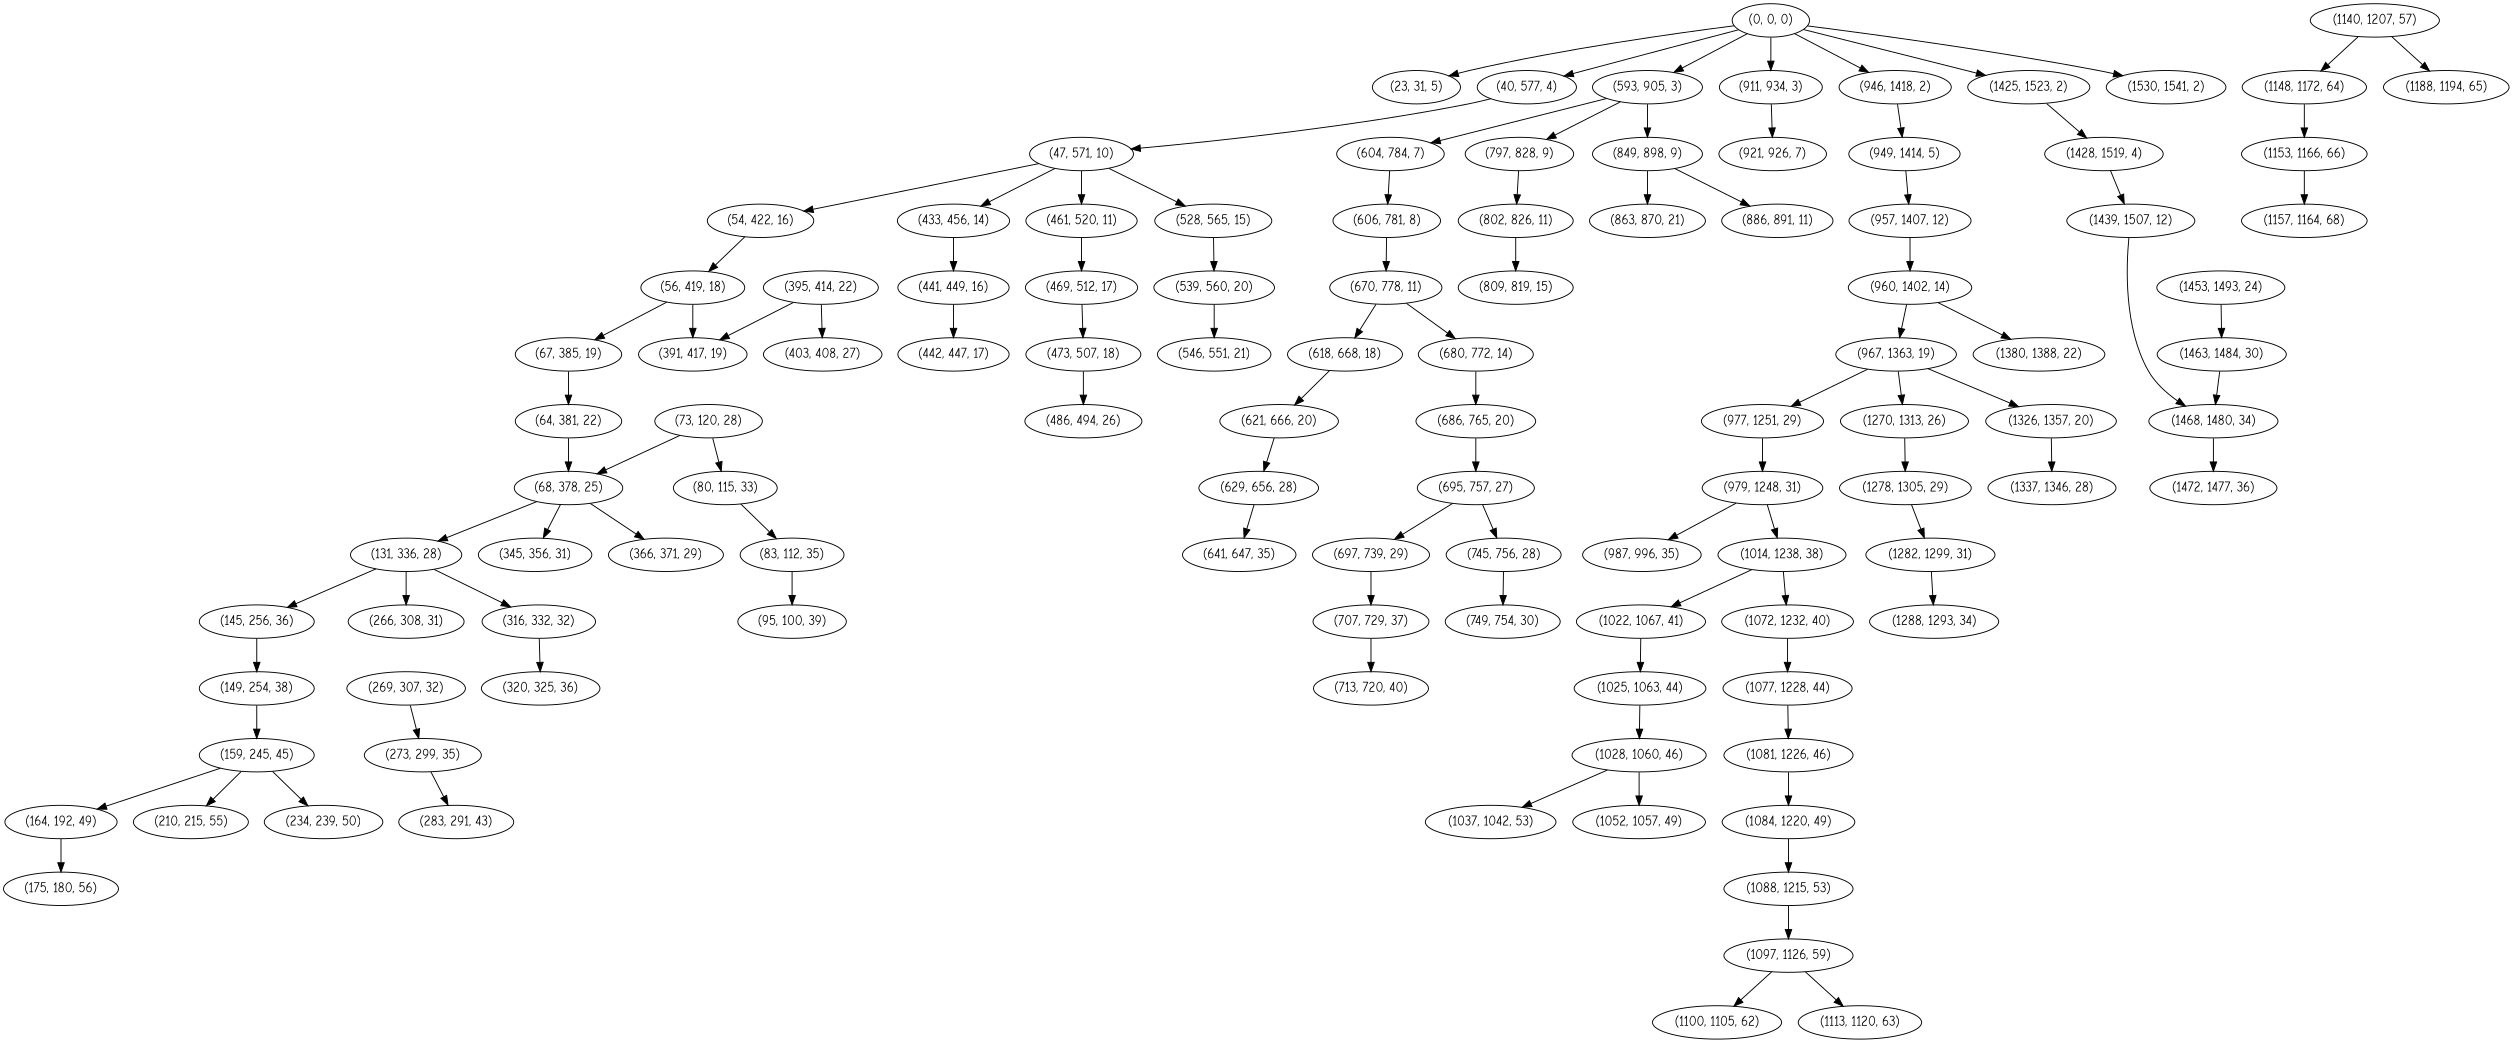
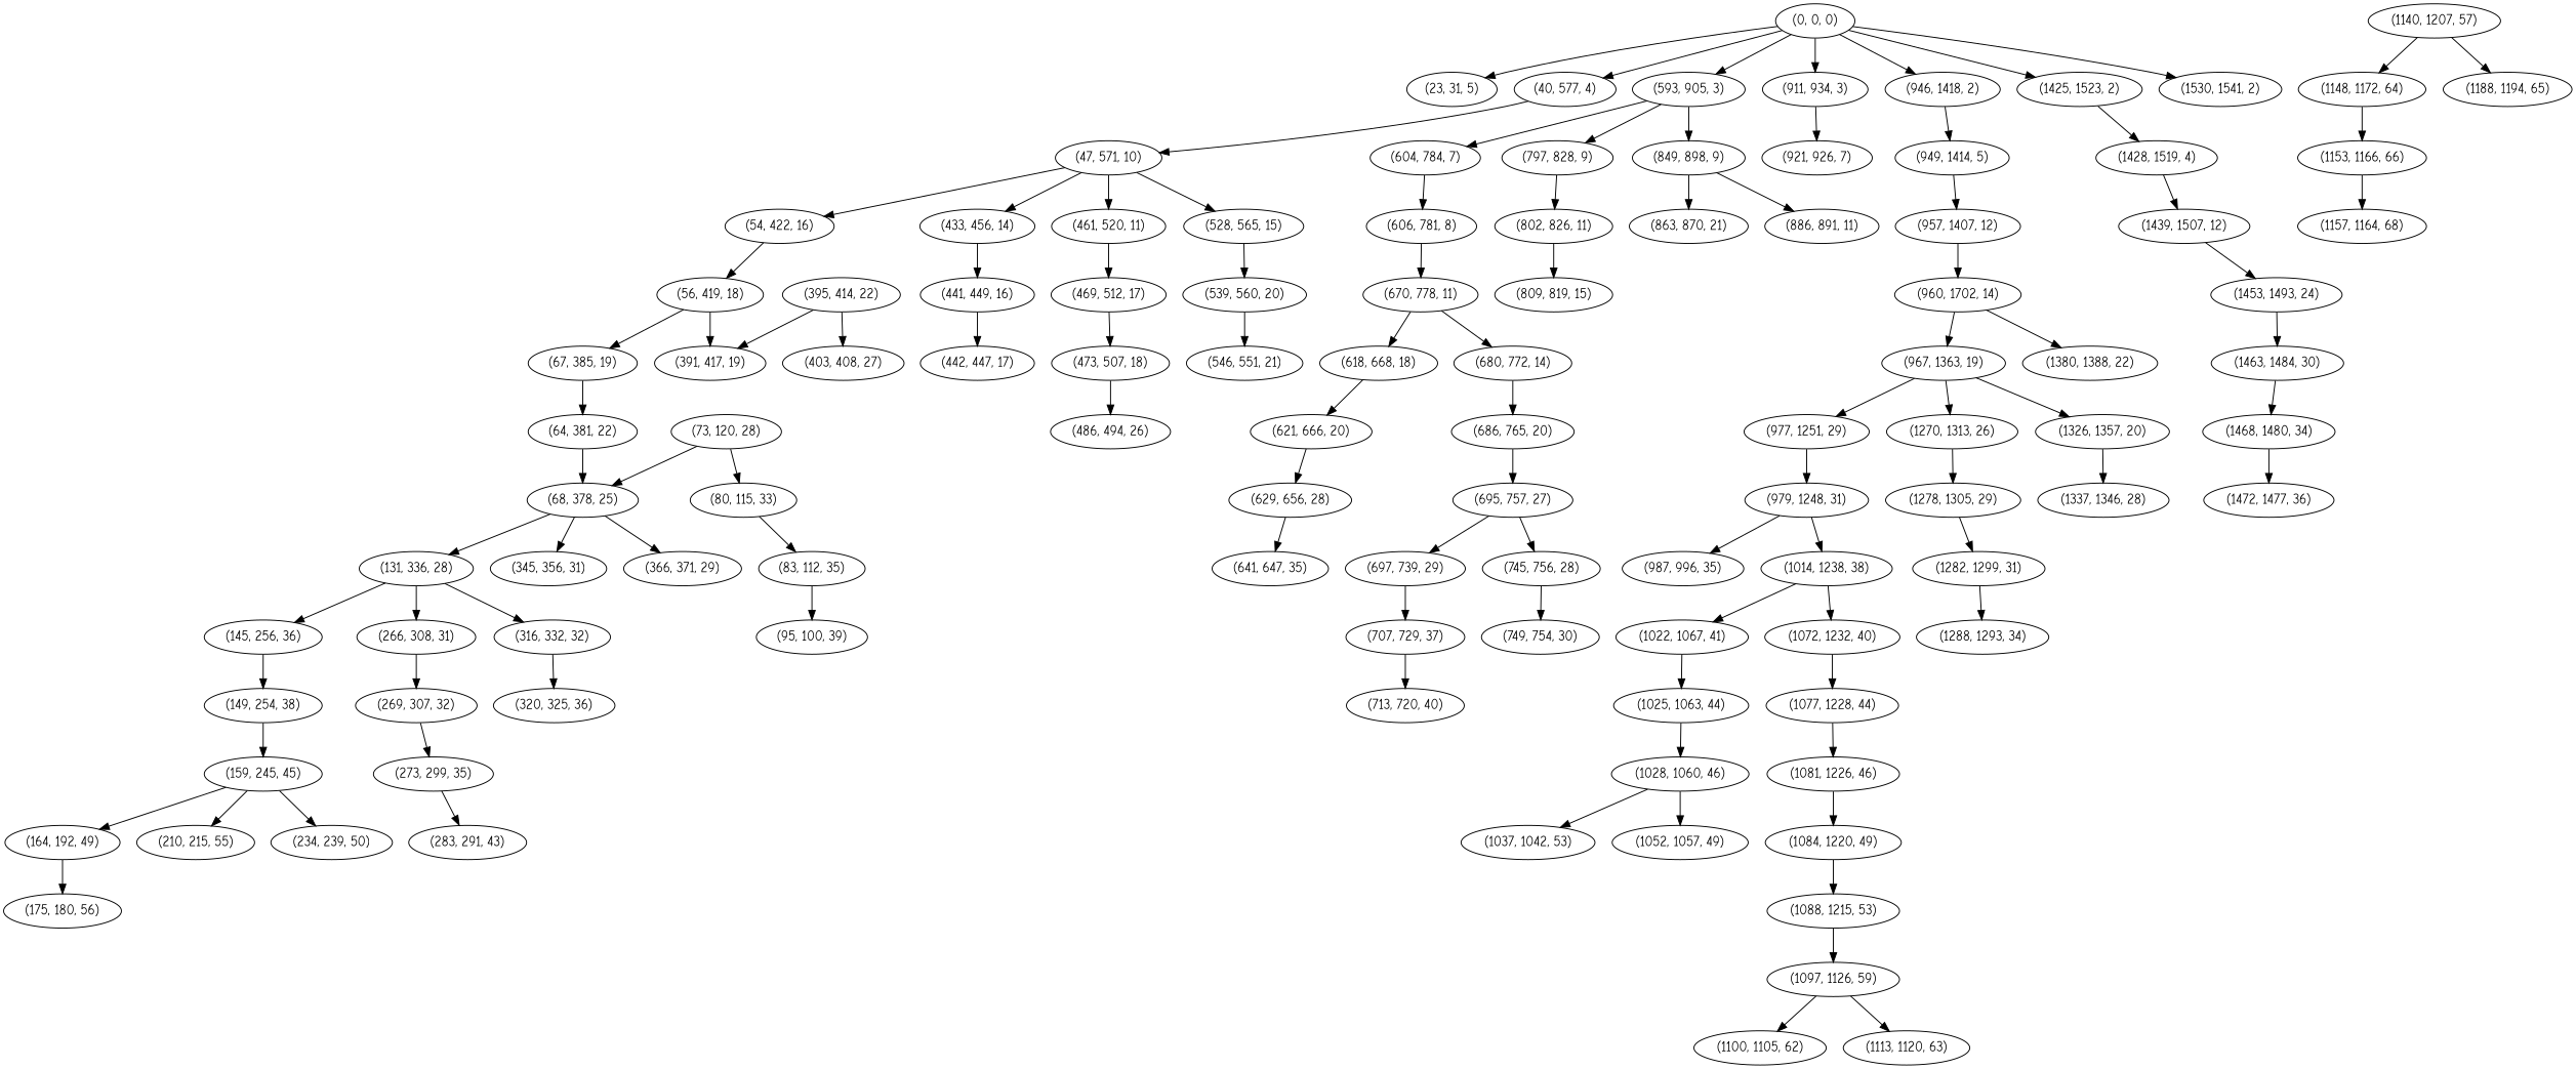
  digraph {
    fontname="Comic Neue"
    node [fontname="Comic Neue"]
    edge [fontname="Comic Neue"]
    "(0, 0, 0)"
    "(23, 31, 5)"
    "(40, 577, 4)"
    "(593, 905, 3)"
    "(911, 934, 3)"
    "(946, 1418, 2)"
    "(1425, 1523, 2)"
    "(1530, 1541, 2)"
    "(47, 571, 10)"
    "(604, 784, 7)"
    "(797, 828, 9)"
    "(849, 898, 9)"
    "(921, 926, 7)"
    "(949, 1414, 5)"
    "(1428, 1519, 4)"
    "(54, 422, 16)"
    "(433, 456, 14)"
    "(461, 520, 11)"
    "(528, 565, 15)"
    "(56, 419, 18)"
    "(441, 449, 16)"
    "(469, 512, 17)"
    "(539, 560, 20)"
    n24 [label="(67, 385, 19)"]
    "(391, 417, 19)"
    "(64, 381, 22)"
    "(68, 378, 25)"
    "(131, 336, 28)"
    "(345, 356, 31)"
    "(366, 371, 29)"
    "(73, 120, 28)"
    "(80, 115, 33)"
    "(145, 256, 36)"
    "(266, 308, 31)"
    "(316, 332, 32)"
    "(83, 112, 35)"
    "(95, 100, 39)"
    "(149, 254, 38)"
    "(269, 307, 32)"
    "(320, 325, 36)"
    "(159, 245, 45)"
    "(164, 192, 49)"
    "(210, 215, 55)"
    "(234, 239, 50)"
    "(175, 180, 56)"
    "(273, 299, 35)"
    "(283, 291, 43)"
    "(395, 414, 22)"
    "(403, 408, 27)"
    "(442, 447, 17)"
    "(473, 507, 18)"
    "(486, 494, 26)"
    n53 [label="(546, 551, 21)"]
    "(606, 781, 8)"
    "(802, 826, 11)"
    "(863, 870, 21)"
    "(886, 891, 11)"
    n58 [label="(670, 778, 11)"]
    "(618, 668, 18)"
    "(680, 772, 14)"
    "(621, 666, 20)"
    "(686, 765, 20)"
    "(629, 656, 28)"
    "(641, 647, 35)"
    "(695, 757, 27)"
    "(697, 739, 29)"
    "(745, 756, 28)"
    "(707, 729, 37)"
    "(749, 754, 30)"
    "(713, 720, 40)"
    "(809, 819, 15)"
    "(957, 1407, 12)"
-   "(960, 1402, 14)"
+   "(960, 1402, 14)" [label="(960, 1702, 14)"]
    "(967, 1363, 19)"
    "(1380, 1388, 22)"
    "(977, 1251, 29)"
    "(1270, 1313, 26)"
    "(1326, 1357, 20)"
    "(979, 1248, 31)"
    "(1278, 1305, 29)"
    "(1337, 1346, 28)"
    "(987, 996, 35)"
    "(1014, 1238, 38)"
    "(1022, 1067, 41)"
    "(1072, 1232, 40)"
    "(1025, 1063, 44)"
    "(1077, 1228, 44)"
    "(1028, 1060, 46)"
    "(1037, 1042, 53)"
    "(1052, 1057, 49)"
    "(1081, 1226, 46)"
    "(1084, 1220, 49)"
    "(1088, 1215, 53)"
    "(1097, 1126, 59)"
    "(1100, 1105, 62)"
    "(1113, 1120, 63)"
    "(1140, 1207, 57)"
    "(1148, 1172, 64)"
    "(1188, 1194, 65)"
    "(1153, 1166, 66)"
    "(1157, 1164, 68)"
    "(1282, 1299, 31)"
    "(1288, 1293, 34)"
    "(1439, 1507, 12)"
    "(1453, 1493, 24)"
    "(1463, 1484, 30)"
    "(1468, 1480, 34)"
    "(1472, 1477, 36)"
    "(0, 0, 0)" -> "(23, 31, 5)"
    "(0, 0, 0)" -> "(40, 577, 4)"
    "(0, 0, 0)" -> "(593, 905, 3)"
    "(0, 0, 0)" -> "(911, 934, 3)"
    "(0, 0, 0)" -> "(946, 1418, 2)"
    "(0, 0, 0)" -> "(1425, 1523, 2)"
    "(0, 0, 0)" -> "(1530, 1541, 2)"
    "(40, 577, 4)" -> "(47, 571, 10)"
    "(593, 905, 3)" -> "(604, 784, 7)"
    "(593, 905, 3)" -> "(797, 828, 9)"
    "(593, 905, 3)" -> "(849, 898, 9)"
    "(911, 934, 3)" -> "(921, 926, 7)"
    "(946, 1418, 2)" -> "(949, 1414, 5)"
    "(1425, 1523, 2)" -> "(1428, 1519, 4)"
    "(47, 571, 10)" -> "(54, 422, 16)"
    "(47, 571, 10)" -> "(433, 456, 14)"
    "(47, 571, 10)" -> "(461, 520, 11)"
    "(47, 571, 10)" -> "(528, 565, 15)"
    "(604, 784, 7)" -> "(606, 781, 8)"
    "(797, 828, 9)" -> "(802, 826, 11)"
    "(849, 898, 9)" -> "(863, 870, 21)"
    "(849, 898, 9)" -> "(886, 891, 11)"
    "(949, 1414, 5)" -> "(957, 1407, 12)"
    "(1428, 1519, 4)" -> "(1439, 1507, 12)"
    "(54, 422, 16)" -> "(56, 419, 18)"
    "(433, 456, 14)" -> "(441, 449, 16)"
    "(461, 520, 11)" -> "(469, 512, 17)"
    "(528, 565, 15)" -> "(539, 560, 20)"
    "(56, 419, 18)" -> n24
    "(56, 419, 18)" -> "(391, 417, 19)"
    "(441, 449, 16)" -> "(442, 447, 17)"
    "(469, 512, 17)" -> "(473, 507, 18)"
    "(539, 560, 20)" -> n53
    n24 -> "(64, 381, 22)"
    "(64, 381, 22)" -> "(68, 378, 25)"
    "(68, 378, 25)" -> "(131, 336, 28)"
    "(68, 378, 25)" -> "(345, 356, 31)"
    "(68, 378, 25)" -> "(366, 371, 29)"
    "(131, 336, 28)" -> "(145, 256, 36)"
    "(131, 336, 28)" -> "(266, 308, 31)"
    "(131, 336, 28)" -> "(316, 332, 32)"
    "(73, 120, 28)" -> "(68, 378, 25)"
    "(73, 120, 28)" -> "(80, 115, 33)"
    "(80, 115, 33)" -> "(83, 112, 35)"
    "(145, 256, 36)" -> "(149, 254, 38)"
+   "(266, 308, 31)" -> "(269, 307, 32)"
    "(316, 332, 32)" -> "(320, 325, 36)"
    "(83, 112, 35)" -> "(95, 100, 39)"
    "(149, 254, 38)" -> "(159, 245, 45)"
    "(269, 307, 32)" -> "(273, 299, 35)"
    "(159, 245, 45)" -> "(164, 192, 49)"
    "(159, 245, 45)" -> "(210, 215, 55)"
    "(159, 245, 45)" -> "(234, 239, 50)"
    "(164, 192, 49)" -> "(175, 180, 56)"
    "(273, 299, 35)" -> "(283, 291, 43)"
    "(395, 414, 22)" -> "(391, 417, 19)"
    "(395, 414, 22)" -> "(403, 408, 27)"
    "(473, 507, 18)" -> "(486, 494, 26)"
    "(606, 781, 8)" -> n58
    "(802, 826, 11)" -> "(809, 819, 15)"
    n58 -> "(618, 668, 18)"
    n58 -> "(680, 772, 14)"
    "(618, 668, 18)" -> "(621, 666, 20)"
    "(680, 772, 14)" -> "(686, 765, 20)"
    "(621, 666, 20)" -> "(629, 656, 28)"
    "(686, 765, 20)" -> "(695, 757, 27)"
    "(629, 656, 28)" -> "(641, 647, 35)"
    "(695, 757, 27)" -> "(697, 739, 29)"
    "(695, 757, 27)" -> "(745, 756, 28)"
    "(697, 739, 29)" -> "(707, 729, 37)"
    "(745, 756, 28)" -> "(749, 754, 30)"
    "(707, 729, 37)" -> "(713, 720, 40)"
    "(957, 1407, 12)" -> "(960, 1402, 14)"
    "(960, 1402, 14)" -> "(967, 1363, 19)"
    "(960, 1402, 14)" -> "(1380, 1388, 22)"
    "(967, 1363, 19)" -> "(977, 1251, 29)"
    "(967, 1363, 19)" -> "(1270, 1313, 26)"
    "(967, 1363, 19)" -> "(1326, 1357, 20)"
    "(977, 1251, 29)" -> "(979, 1248, 31)"
    "(1270, 1313, 26)" -> "(1278, 1305, 29)"
    "(1326, 1357, 20)" -> "(1337, 1346, 28)"
    "(979, 1248, 31)" -> "(987, 996, 35)"
    "(979, 1248, 31)" -> "(1014, 1238, 38)"
    "(1278, 1305, 29)" -> "(1282, 1299, 31)"
    "(1014, 1238, 38)" -> "(1022, 1067, 41)"
    "(1014, 1238, 38)" -> "(1072, 1232, 40)"
    "(1022, 1067, 41)" -> "(1025, 1063, 44)"
    "(1072, 1232, 40)" -> "(1077, 1228, 44)"
    "(1025, 1063, 44)" -> "(1028, 1060, 46)"
    "(1077, 1228, 44)" -> "(1081, 1226, 46)"
    "(1028, 1060, 46)" -> "(1037, 1042, 53)"
    "(1028, 1060, 46)" -> "(1052, 1057, 49)"
    "(1081, 1226, 46)" -> "(1084, 1220, 49)"
    "(1084, 1220, 49)" -> "(1088, 1215, 53)"
    "(1088, 1215, 53)" -> "(1097, 1126, 59)"
    "(1097, 1126, 59)" -> "(1100, 1105, 62)"
    "(1097, 1126, 59)" -> "(1113, 1120, 63)"
    "(1140, 1207, 57)" -> "(1148, 1172, 64)"
    "(1140, 1207, 57)" -> "(1188, 1194, 65)"
    "(1148, 1172, 64)" -> "(1153, 1166, 66)"
    "(1153, 1166, 66)" -> "(1157, 1164, 68)"
    "(1282, 1299, 31)" -> "(1288, 1293, 34)"
-   "(1439, 1507, 12)" -> "(1468, 1480, 34)"
+   "(1439, 1507, 12)" -> "(1453, 1493, 24)"
    "(1453, 1493, 24)" -> "(1463, 1484, 30)"
    "(1463, 1484, 30)" -> "(1468, 1480, 34)"
    "(1468, 1480, 34)" -> "(1472, 1477, 36)"
  }
